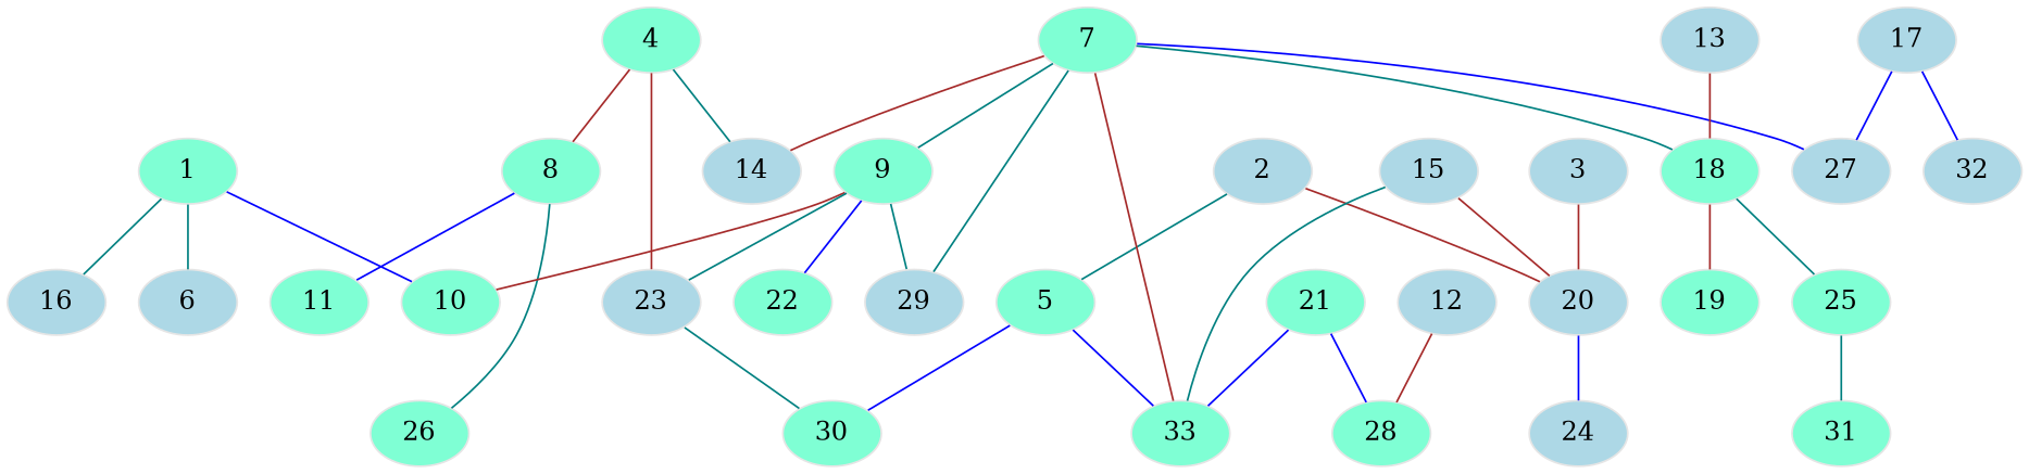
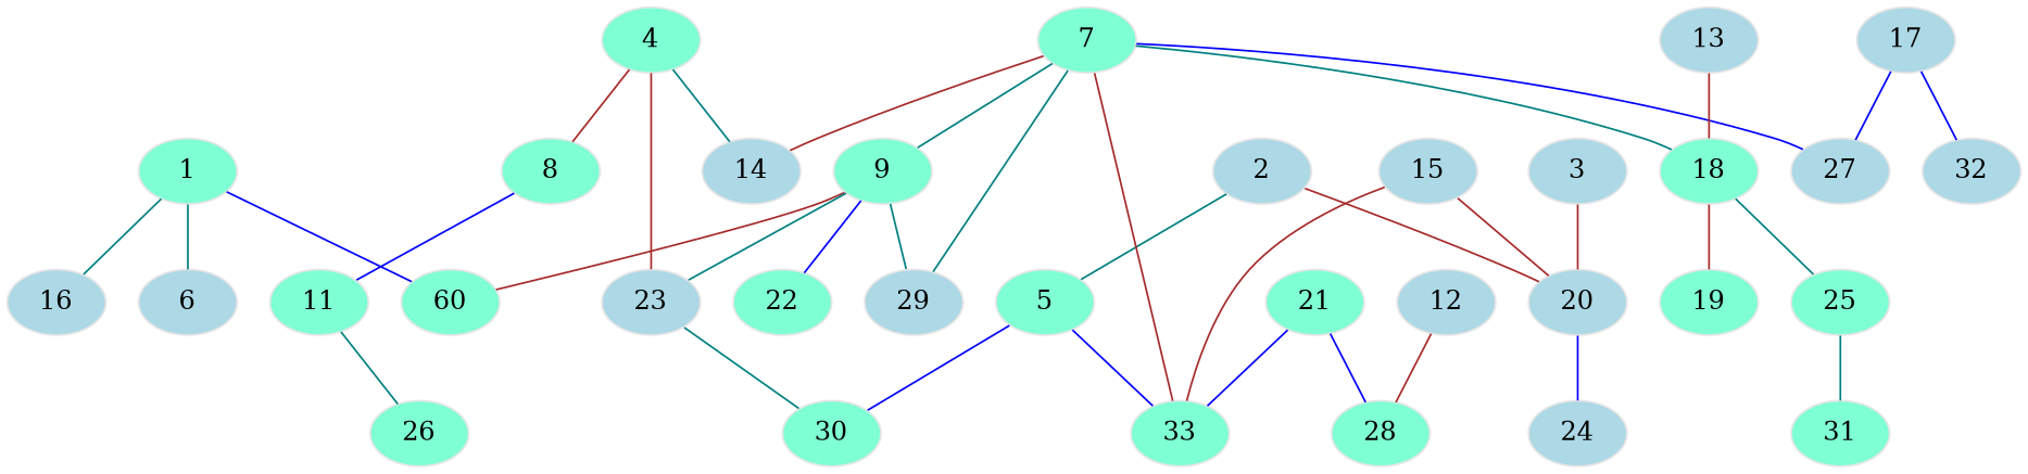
  graph {
    node [color=gray90 fillcolor=aquamarine style=filled]
    edge [color=teal weight=1.0]
    6 [fillcolor=lightblue]
    1
-   10
+   10 [label=60]
    16 [fillcolor=lightblue]
    14 [fillcolor=lightblue]
    2 [fillcolor=lightblue]
    5
    20 [fillcolor=lightblue]
    30
    33
    24 [fillcolor=lightblue]
    3 [fillcolor=lightblue]
    4
    8
    23 [fillcolor=lightblue]
    11
    7
    9
    18
    27 [fillcolor=lightblue]
    29 [fillcolor=lightblue]
    22
    26
    19
    25
    12 [fillcolor=lightblue]
    28
    13 [fillcolor=lightblue]
    15 [fillcolor=lightblue]
    17 [fillcolor=lightblue]
    32 [fillcolor=lightblue]
    31
    21
    1 -- 6
    1 -- 10 [color=blue]
    1 -- 16
    2 -- 5
    2 -- 20 [color=brown]
    5 -- 30 [color=blue]
    5 -- 33 [color=blue]
    20 -- 24 [color=blue]
    3 -- 20 [color=brown]
    4 -- 14
    4 -- 8 [color=brown]
    4 -- 23 [color=brown]
    8 -- 11 [color=blue]
    23 -- 30
-   8 -- 26
+   11 -- 26
    7 -- 14 [color=brown]
    7 -- 33 [color=brown]
    7 -- 9
    7 -- 18
    7 -- 27 [color=blue]
    7 -- 29
    9 -- 10 [color=brown]
    9 -- 23
    9 -- 29
    9 -- 22 [color=blue]
    18 -- 19 [color=brown]
    18 -- 25
    25 -- 31
    12 -- 28 [color=brown]
    13 -- 18 [color=brown]
    15 -- 20 [color=brown]
-   15 -- 33
+   15 -- 33 [color=brown]
    17 -- 27 [color=blue]
    17 -- 32 [color=blue]
    21 -- 33 [color=blue]
    21 -- 28 [color=blue]
  }
